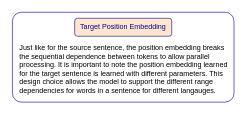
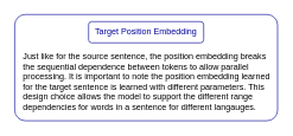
  <mxCell id="0" />
  <mxCell id="1" parent="0" />
  <mxCell id="2" value="" style="rounded=1;whiteSpace=wrap;html=1;strokeColor=#000099;arcSize=10;" parent="1" vertex="1"><mxGeometry x="20" y="20" width="370" height="150" as="geometry" /></mxCell>
  <mxCell id="3" value="Just like for the source sentence, the position embedding breaks the sequential dependence between tokens to allow parallel processing. It is important to note the position embedding learned for the target sentence&amp;nbsp;is learned with different parameters. This design choice allows the model to support the different range dependencies for words in a sentence for different langauges.&amp;nbsp;" style="text;html=1;strokeColor=none;fillColor=none;align=left;verticalAlign=middle;whiteSpace=wrap;rounded=0;" parent="1" vertex="1"><mxGeometry x="30" y="60" width="350" height="110" as="geometry" /></mxCell>
- <mxCell id="4" value="&lt;font color=&quot;#000099&quot;&gt;Target Position Embedding&lt;/font&gt;" style="rounded=1;whiteSpace=wrap;html=1;strokeColor=#000099;fillColor=#ffe6cc;" parent="1" vertex="1"><mxGeometry x="124" y="30" width="162" height="30" as="geometry" /></mxCell>
+ <mxCell id="4" value="&lt;font color=&quot;#000099&quot;&gt;Target Position Embedding&lt;/font&gt;" style="rounded=1;whiteSpace=wrap;html=1;strokeColor=#000099;" parent="1" vertex="1"><mxGeometry x="124" y="30" width="162" height="30" as="geometry" /></mxCell>
